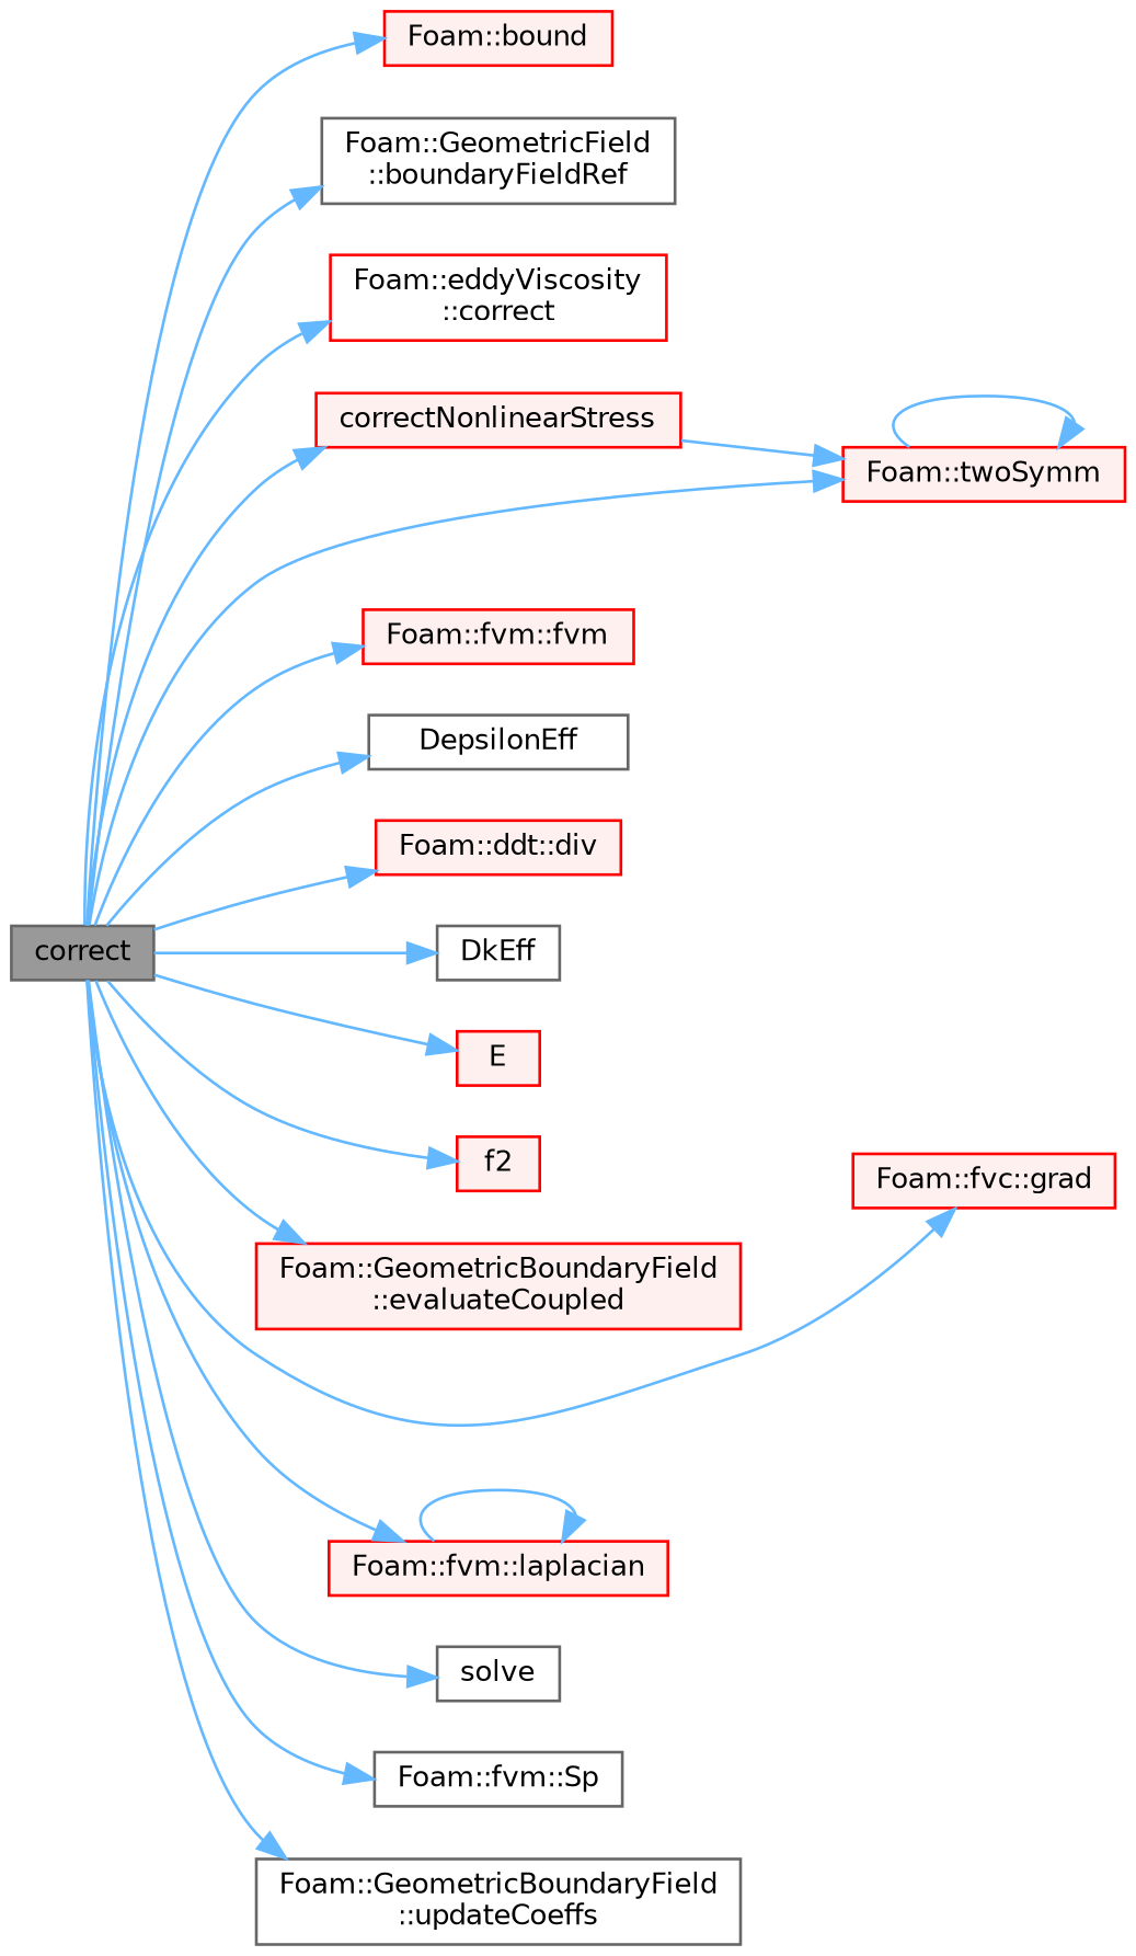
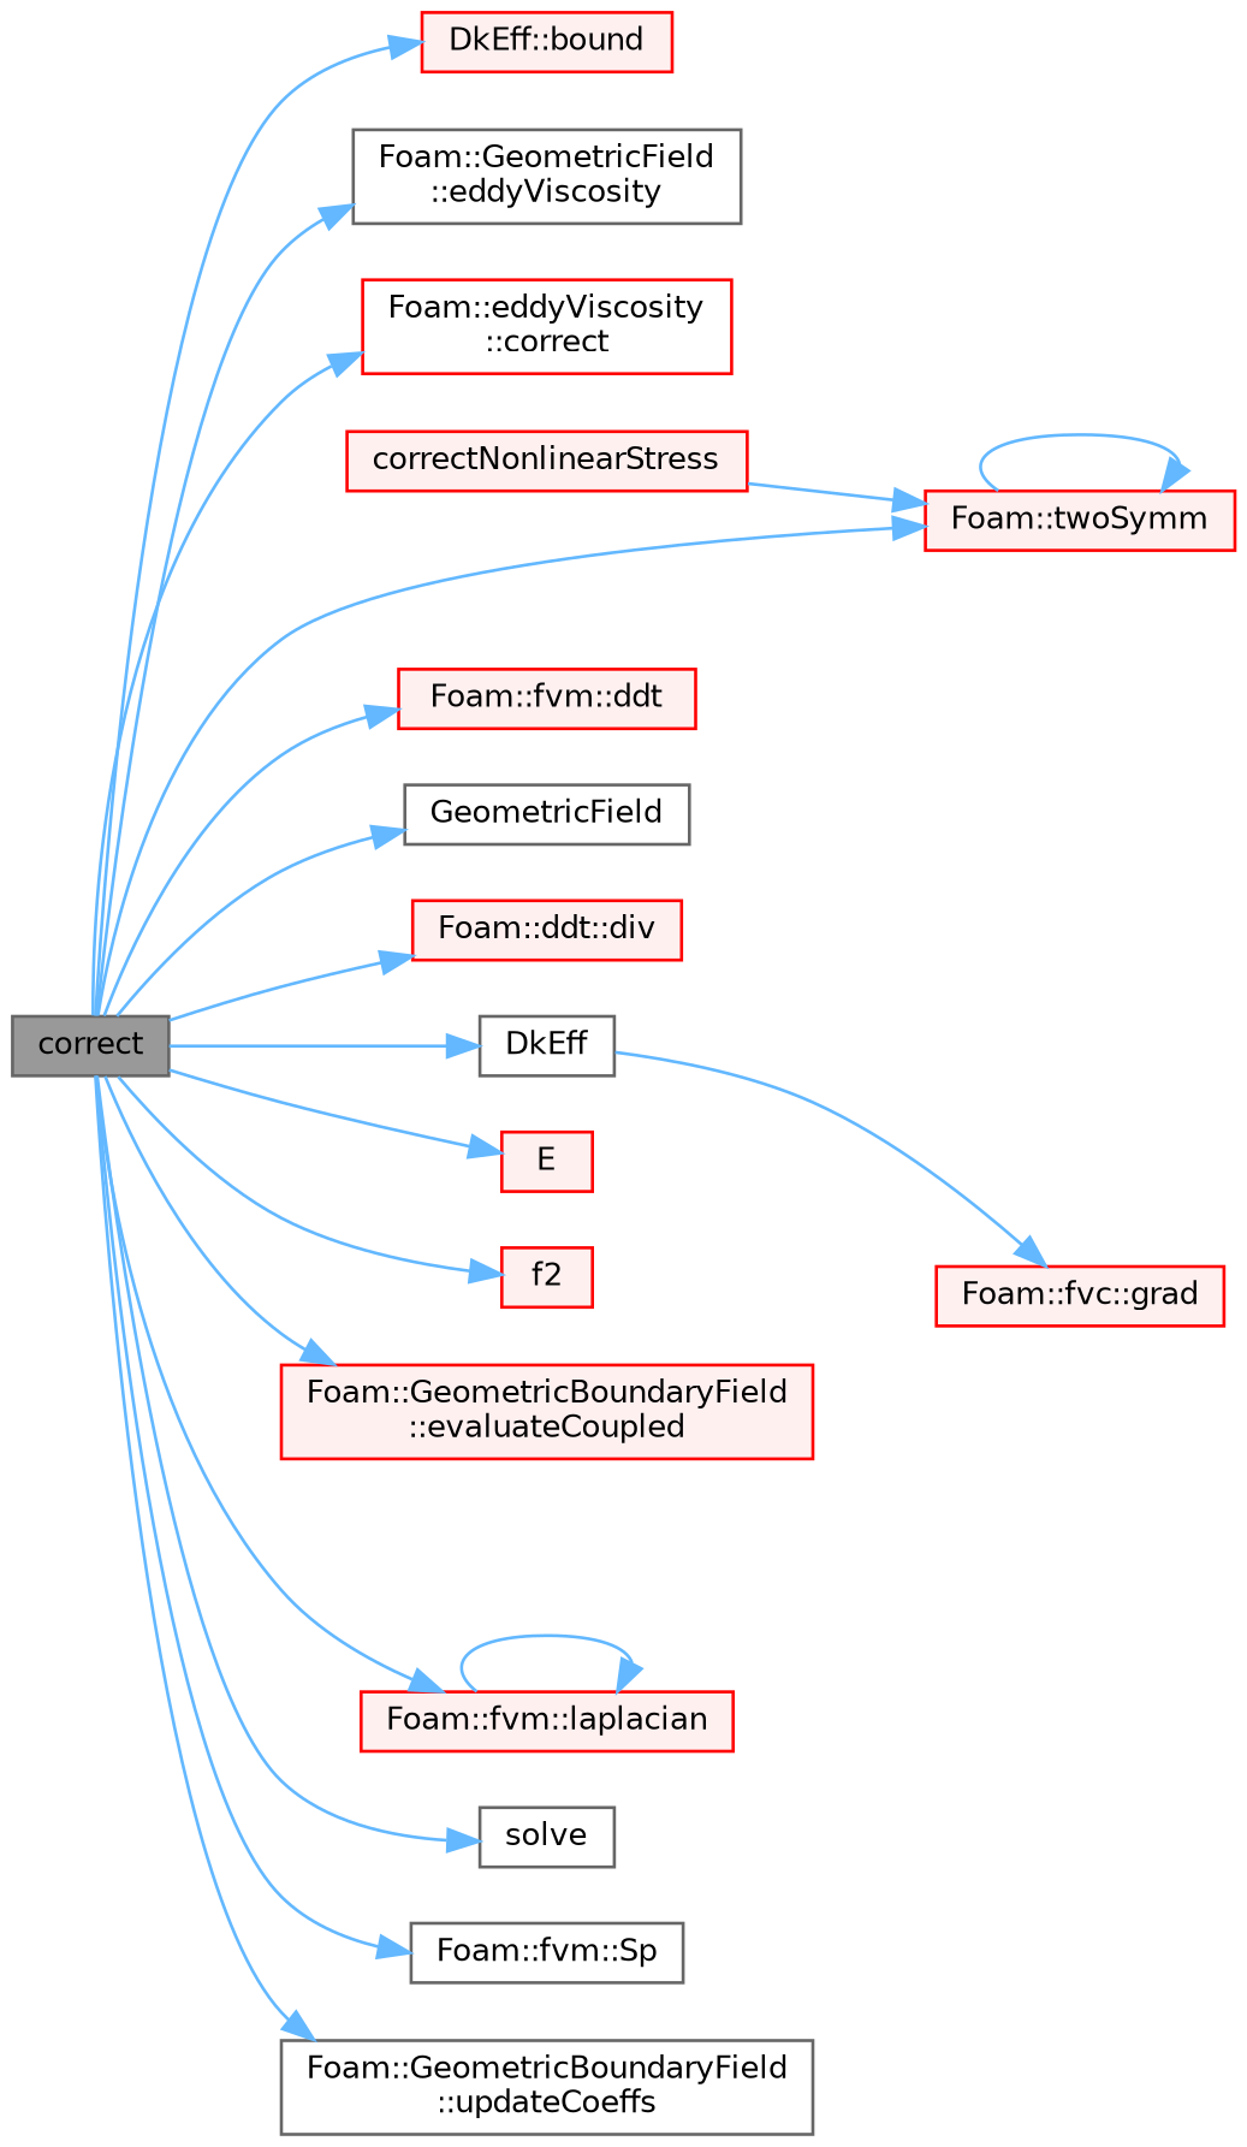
  digraph {
    rankdir=LR
    node [color=red fillcolor="#FFF0F0" fontname=Helvetica fontsize=10 shape=box style=filled]
    edge [color=steelblue1 fontname=Helvetica fontsize=10 labelfontname=Helvetica labelfontsize=10 style=solid]
    n1 [color=gray40 fillcolor=grey60 fontcolor=black height=0.2 label=correct width=0.4]
-   n2 [height=0.2 label="Foam::bound" width=0.4]
-   n3 [color=grey40 fillcolor=white height=0.2 label="Foam::GeometricField\l::boundaryFieldRef" width=0.4]
+   n2 [height=0.2 label="DkEff::bound" width=0.4]
+   n3 [color=grey40 fillcolor=white height=0.2 label="Foam::GeometricField\l::eddyViscosity" width=0.4]
    n4 [fillcolor=white height=0.2 label="Foam::eddyViscosity\l::correct" width=0.4]
    n5 [height=0.2 label=correctNonlinearStress width=0.4]
    n6 [height=0.2 label="Foam::twoSymm" width=0.4]
-   n7 [height=0.2 label="Foam::fvm::fvm" width=0.4]
-   n8 [color=grey40 fillcolor=white height=0.2 label=DepsilonEff width=0.4]
+   n7 [height=0.2 label="Foam::fvm::ddt" width=0.4]
+   n8 [color=grey40 fillcolor=white height=0.2 label=GeometricField width=0.4]
    n9 [height=0.2 label="Foam::ddt::div" width=0.4]
    n10 [color=grey40 fillcolor=white height=0.2 label=DkEff width=0.4]
    n11 [height=0.2 label=E width=0.4]
    n12 [height=0.2 label=f2 width=0.4]
    n13 [height=0.2 label="Foam::GeometricBoundaryField\l::evaluateCoupled" width=0.4]
    n14 [height=0.2 label="Foam::fvc::grad" width=0.4]
    n15 [height=0.2 label="Foam::fvm::laplacian" width=0.4]
    n16 [color=grey40 fillcolor=white height=0.2 label=solve width=0.4]
    n17 [color=grey40 fillcolor=white height=0.2 label="Foam::fvm::Sp" width=0.4]
    n18 [color=grey40 fillcolor=white height=0.2 label="Foam::GeometricBoundaryField\l::updateCoeffs" width=0.4]
    n1 -> n2
    n1 -> n3
    n1 -> n4
-   n1 -> n5
    n1 -> n6
    n1 -> n7
    n1 -> n8
    n1 -> n9
    n1 -> n10
    n1 -> n11
    n1 -> n12
    n1 -> n13
-   n1 -> n14
+   n10 -> n14
    n1 -> n15
    n1 -> n16
    n1 -> n17
    n1 -> n18
    n5 -> n6
    n6 -> n6
    n15 -> n15
  }
